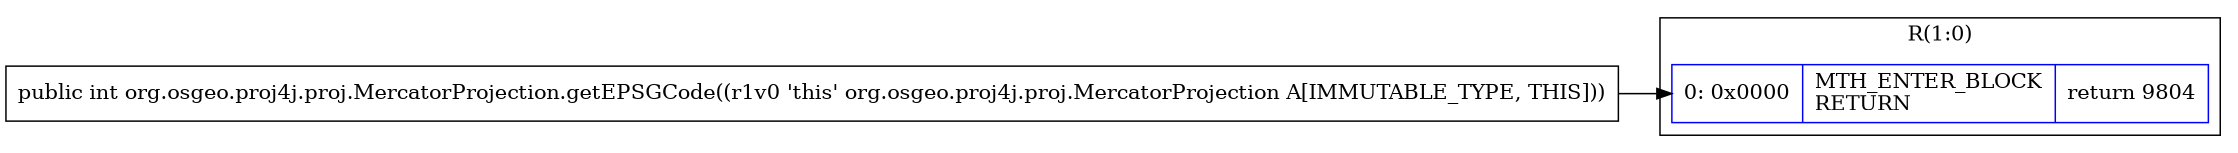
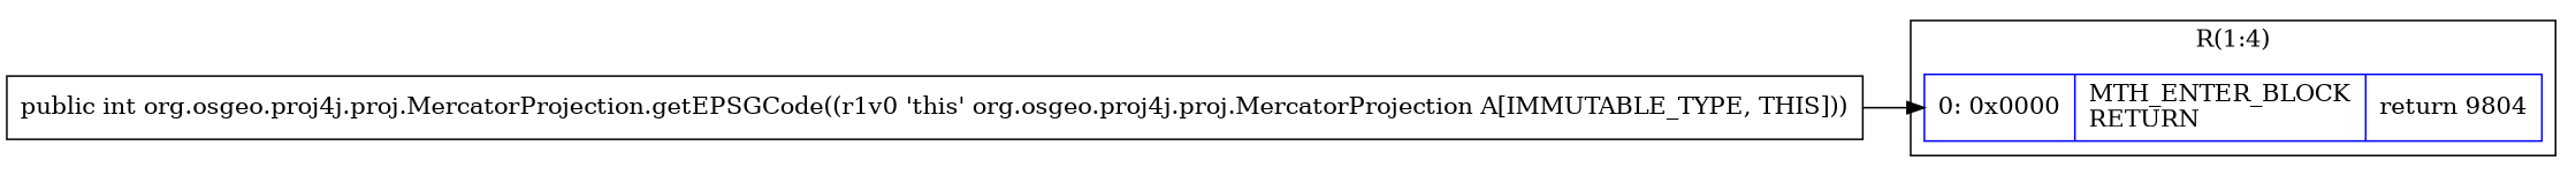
  digraph {
    rankdir=LR
    node [shape=record]
    n1 [color=blue label="{0\:\ 0x0000|MTH_ENTER_BLOCK\lRETURN\l|return 9804\l}"]
    n2 [label="{public int org.osgeo.proj4j.proj.MercatorProjection.getEPSGCode((r1v0 'this' org.osgeo.proj4j.proj.MercatorProjection A[IMMUTABLE_TYPE, THIS])) }"]
    subgraph cluster_1 {
-     label="R(1:0)"
+     label="R(1:4)"
      n1
    }
    n2 -> n1
  }
